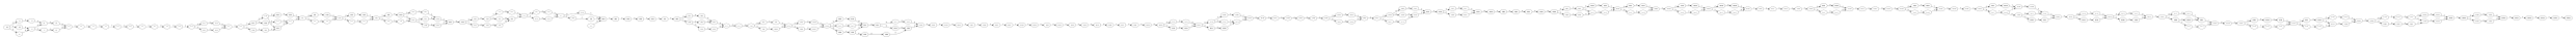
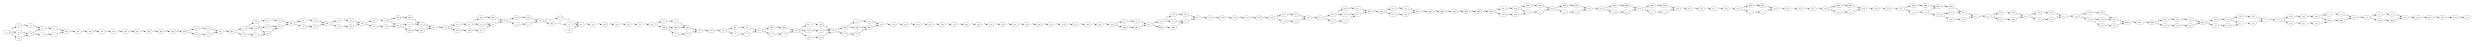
  strict digraph {
    fontname="Comic Neue"
    rankdir=LR
    node [fontname="Comic Neue"]
    edge [fontname="Comic Neue"]
    S0
    S1
    S2
    S3
    S4
    S5
    S6
    S7
    S8
    S9
    S10
    S11
    S12
    S13
    S14
    S15
    S16
    S17
    S18
    S19
    S20
    S21
    S22
    S23
    S24
    S25
    S26
    S27
    S28
    S29
    S30
    S31
    S32
    S33
    S34
    S35
    S36
    S37
    S38
    S39
    S40
    S41
    S42
    S43
    S44
    S45
    S46
    S47
    S48
    S49
    S50
    S51
    S52
    S53
    S54
    S55
    S56
    S57
    S58
    S59
    S60
    S61
    S62
    S63
    S64
    S65
    S66
    S67
    S68
    S69
    S70
    S71
    S72
    S73
    S74
    S75
    S76
    S77
    S80
    S79
    S78
    S81
    S82
    S83
    S84
    S85
    S86
    S87
    S88
    S89
    S90
    S91
    S92
    S93
    S94
    S95
    S96
    S97
    S98
    S99
    S100
    S101
    S102
    S103
    S104
    S105
    S106
    S107
    S108
    S109
    S110
    S111
    S112
    S113
    S114
    S115
    S116
    S117
    S118
    S119
    S120
    S121
    S122
    S123
    S124
    S125
    S126
    S127
    S128
    S129
    S130
    S131
    S132
    S133
    S134
    S135
    S136
    S137
    S138
    S139
    S140
    S141
    S142
    S143
    S144
    S145
    S146
    S147
    S148
    S149
    S150
    S151
    S152
    S153
    S154
    S155
    S156
    S157
    S158
    S159
    S160
    S161
    S162
    S163
    S164
    S165
    S166
    S167
    S168
    S169
    S170
    S171
    S172
    S173
    S174
    S175
    S176
    S177
    S178
    S179
    S180
    S181
    S182
    S183
    S184
    S185
    S186
    S187
    S188
    S189
    S191
    S190
    S192
    S193
    S194
    S195
    S196
    S197
    S198
    S199
    S200
    S201
    S202
    S203
    S204
    S205
    S206
    S207
    S208
    S209
    S210
    S211
    S212
    S213
    S214
    S215
    S216
    S217
    S218
    S219
    S220
    S221
    S222
    S223
    S224
    S225
    S226
    S227
    S228
    S229
    S230
    S231
    S232
    S233
    S234
    S235
    S236
    S237
    S238
    S239
    S240
    S241
    S242
    S243
    S244
    S245
    S246
    S247
    S248
    S249
    S250
    S251
    S252
    S253
    S254
    S255
    S256
    S257
    S258
    S259
    S260
    S261
    S262
    S263
    S264
    S265
    S266
    S267
    S268
    S269
    S270
    S271
    S272
    S273
    S274
    S275
    S276
    S277
    S278
    S279
    S280
    S281
    S282
    S283
    S284
    S285
    S286
    S287
    S288
    S289
    S290
    S291
    S292
    S293
    S294
    S295
    S296
    S297
    S298
    S299
    S300
    S301
    S302
    S303
    S304
    S305
    S0 -> S1 [label=G]
    S0 -> S2 [label=A]
    S0 -> S3 [label=A]
    S1 -> S4 [label=A]
    S2 -> S5 [label=A]
    S3 -> S5 [label=A]
    S4 -> S6 [label=A]
    S5 -> S6 [label=A]
    S5 -> S7 [label=G]
    S6 -> S8 [label=A]
    S7 -> S9 [label=A]
    S8 -> S10 [label=G]
    S9 -> S10 [label=G]
    S10 -> S11 [label=A]
    S11 -> S12 [label=C]
    S12 -> S13 [label=G]
    S13 -> S14 [label=T]
    S14 -> S15 [label=A]
    S15 -> S16 [label=T]
    S16 -> S17 [label=C]
    S17 -> S18 [label=G]
    S18 -> S19 [label=G]
    S19 -> S20 [label=A]
    S20 -> S21 [label=C]
    S20 -> S22 [label=A]
    S21 -> S23 [label=C]
    S22 -> S24 [label=C]
    S23 -> S25 [label=A]
    S24 -> S25 [label=A]
    S25 -> S26 [label=C]
    S26 -> S27 [label=T]
    S26 -> S28 [label=C]
    S27 -> S29 [label=A]
    S27 -> S30 [label=G]
    S28 -> S31 [label=A]
    S29 -> S32 [label=C]
    S29 -> S33 [label=T]
    S30 -> S34 [label=T]
    S31 -> S33 [label=T]
    S32 -> S35 [label=G]
    S33 -> S36 [label=G]
    S34 -> S36 [label=G]
    S35 -> S37 [label=T]
    S36 -> S37 [label=T]
    S37 -> S38 [label=G]
    S37 -> S39 [label=A]
    S38 -> S40 [label=A]
    S39 -> S41 [label=A]
    S40 -> S42 [label=G]
    S41 -> S42 [label=G]
    S42 -> S43 [label=C]
    S42 -> S44 [label=T]
    S43 -> S45 [label=C]
    S44 -> S46 [label=C]
    S45 -> S47 [label=T]
    S46 -> S47 [label=T]
    S47 -> S48 [label=T]
    S47 -> S49 [label=A]
    S48 -> S50 [label=A]
    S49 -> S51 [label=A]
    S50 -> S52 [label=G]
    S50 -> S53 [label=A]
    S51 -> S52 [label=G]
    S52 -> S54 [label=T]
    S52 -> S55 [label=C]
    S53 -> S56 [label=C]
    S54 -> S57 [label=A]
    S55 -> S58 [label=A]
    S56 -> S58 [label=A]
    S57 -> S59 [label=G]
    S58 -> S59 [label=G]
    S59 -> S60 [label=G]
    S60 -> S61 [label=G]
    S60 -> S62 [label=T]
    S61 -> S63 [label=C]
    S62 -> S64 [label=A]
    S63 -> S65 [label=C]
    S63 -> S66 [label=T]
    S64 -> S67 [label=C]
    S65 -> S68 [label=G]
    S66 -> S69 [label=G]
    S67 -> S68 [label=G]
    S68 -> S70 [label=T]
    S69 -> S70 [label=T]
    S70 -> S71 [label=C]
    S70 -> S72 [label=T]
    S71 -> S73 [label=C]
    S72 -> S74 [label=C]
    S73 -> S75 [label=T]
    S74 -> S75 [label=T]
    S75 -> S76 [label=C]
    S75 -> S77 [label=T]
    S76 -> S80 [label=C]
    S77 -> S79 [label=C]
    S80 -> S81 [label=A]
    S79 -> S80 [label=G]
    S78 -> S80 [label=G]
    S81 -> S82 [label=G]
    S82 -> S83 [label=G]
    S83 -> S84 [label=T]
    S84 -> S85 [label=T]
    S85 -> S86 [label=A]
    S86 -> S87 [label=C]
    S86 -> S88 [label=T]
    S87 -> S89 [label=C]
    S88 -> S90 [label=C]
    S88 -> S91 [label=G]
    S89 -> S92 [label=C]
    S90 -> S92 [label=C]
    S91 -> S93 [label=C]
    S92 -> S94 [label=G]
    S93 -> S94 [label=G]
    S94 -> S95 [label=G]
    S95 -> S96 [label=A]
    S96 -> S97 [label=C]
    S96 -> S98 [label=T]
    S97 -> S99 [label=T]
    S98 -> S100 [label=T]
    S99 -> S101 [label=C]
    S100 -> S101 [label=C]
    S101 -> S102 [label=T]
    S101 -> S103 [label=C]
    S102 -> S104 [label=C]
    S103 -> S105 [label=C]
    S104 -> S106 [label=T]
    S105 -> S106 [label=T]
    S106 -> S107 [label=T]
    S106 -> S108 [label=G]
    S106 -> S109 [label=C]
    S107 -> S110 [label=T]
    S108 -> S111 [label=T]
    S109 -> S112 [label=T]
    S110 -> S113 [label=G]
    S111 -> S113 [label=G]
    S112 -> S113 [label=G]
    S113 -> S114 [label=G]
-   S111 -> S115 [label=A]
+   S113 -> S115 [label=A]
    S114 -> S116 [label=G]
    S114 -> S117 [label=A]
    S115 -> S118 [label=G]
    S116 -> S119 [label=G]
    S117 -> S120 [label=G]
    S118 -> S119 [label=G]
    S119 -> S121 [label=A]
    S120 -> S121 [label=A]
    S121 -> S122 [label=G]
    S122 -> S123 [label=A]
    S123 -> S124 [label=G]
    S124 -> S125 [label=G]
    S125 -> S126 [label=T]
    S126 -> S127 [label=T]
    S127 -> S128 [label=T]
    S128 -> S129 [label=T]
    S129 -> S130 [label=A]
    S130 -> S131 [label=C]
    S131 -> S132 [label=C]
    S132 -> S133 [label=C]
    S133 -> S134 [label=C]
    S134 -> S135 [label=A]
    S135 -> S136 [label=G]
    S136 -> S137 [label=T]
    S137 -> S138 [label=A]
    S138 -> S139 [label=A]
    S139 -> S140 [label=G]
    S140 -> S141 [label=A]
    S140 -> S142 [label=C]
    S141 -> S143 [label=G]
    S142 -> S144 [label=G]
    S143 -> S145 [label=G]
    S144 -> S145 [label=G]
    S145 -> S146 [label=C]
    S145 -> S147 [label=A]
    S146 -> S148 [label=G]
    S146 -> S149 [label=T]
    S147 -> S150 [label=G]
    S148 -> S151 [label=T]
    S149 -> S152 [label=T]
    S150 -> S151 [label=T]
    S151 -> S153 [label=C]
    S152 -> S153 [label=C]
    S153 -> S154 [label=G]
    S154 -> S155 [label=G]
    S155 -> S156 [label=A]
    S156 -> S157 [label=A]
    S157 -> S158 [label=G]
    S158 -> S159 [label=A]
    S159 -> S160 [label=G]
    S159 -> S161 [label=A]
    S160 -> S162 [label=A]
    S161 -> S163 [label=A]
    S162 -> S164 [label=A]
    S163 -> S164 [label=A]
    S164 -> S165 [label=A]
    S165 -> S166 [label=C]
    S165 -> S167 [label=T]
    S166 -> S168 [label=G]
    S166 -> S169 [label=A]
    S167 -> S170 [label=G]
    S168 -> S171 [label=A]
    S169 -> S172 [label=A]
    S170 -> S171 [label=A]
    S171 -> S173 [label=C]
    S172 -> S173 [label=C]
    S173 -> S174 [label=T]
    S174 -> S175 [label=T]
    S174 -> S176 [label=C]
    S175 -> S177 [label=G]
    S176 -> S178 [label=G]
    S177 -> S179 [label=A]
    S178 -> S179 [label=A]
    S179 -> S180 [label=G]
    S180 -> S181 [label=T]
    S181 -> S182 [label=C]
    S182 -> S183 [label=A]
    S183 -> S184 [label=A]
    S184 -> S185 [label=G]
    S185 -> S186 [label=G]
    S185 -> S187 [label=A]
    S186 -> S188 [label=C]
    S187 -> S189 [label=C]
    S188 -> S191 [label=C]
    S189 -> S191 [label=C]
    S189 -> S190 [label=T]
    S191 -> S193 [label=A]
    S190 -> S192 [label=A]
    S192 -> S194 [label=T]
    S193 -> S194 [label=T]
    S194 -> S195 [label=A]
    S194 -> S196 [label=G]
    S195 -> S197 [label=A]
    S196 -> S198 [label=A]
    S197 -> S199 [label=C]
    S198 -> S199 [label=C]
    S199 -> S200 [label=C]
    S200 -> S201 [label=C]
    S200 -> S202 [label=A]
    S201 -> S203 [label=C]
    S202 -> S204 [label=C]
    S203 -> S205 [label=T]
    S204 -> S205 [label=T]
    S205 -> S206 [label=C]
    S205 -> S207 [label=T]
    S206 -> S208 [label=G]
    S207 -> S209 [label=G]
    S208 -> S210 [label=G]
    S209 -> S210 [label=G]
    S210 -> S211 [label=T]
    S211 -> S212 [label=A]
    S212 -> S213 [label=G]
    S213 -> S214 [label=A]
    S214 -> S215 [label=T]
    S215 -> S216 [label=A]
    S215 -> S217 [label=G]
    S216 -> S218 [label=G]
    S217 -> S219 [label=G]
    S218 -> S220 [label=A]
    S219 -> S220 [label=A]
    S220 -> S221 [label=C]
    S221 -> S222 [label=C]
    S222 -> S223 [label=G]
    S223 -> S224 [label=G]
    S224 -> S225 [label=G]
    S224 -> S226 [label=A]
    S225 -> S227 [label=T]
    S226 -> S228 [label=T]
    S227 -> S229 [label=T]
    S228 -> S229 [label=T]
    S229 -> S230 [label=G]
    S230 -> S231 [label=T]
    S231 -> S232 [label=C]
    S232 -> S233 [label=A]
    S232 -> S234 [label=G]
    S233 -> S235 [label=T]
    S234 -> S236 [label=T]
    S235 -> S237 [label=T]
    S236 -> S237 [label=T]
    S236 -> S238 [label=C]
    S237 -> S239 [label=G]
    S238 -> S240 [label=C]
    S238 -> S241 [label=G]
    S239 -> S242 [label=T]
    S240 -> S243 [label=T]
    S241 -> S242 [label=T]
    S242 -> S244 [label=C]
    S243 -> S244 [label=C]
    S244 -> S245 [label=C]
    S245 -> S246 [label=G]
    S245 -> S247 [label=A]
    S246 -> S248 [label=T]
    S247 -> S249 [label=T]
    S248 -> S250 [label=C]
    S249 -> S250 [label=C]
    S250 -> S251 [label=T]
    S250 -> S252 [label=C]
    S251 -> S253 [label=A]
    S252 -> S254 [label=A]
    S253 -> S255 [label=G]
    S254 -> S255 [label=G]
    S255 -> S256 [label=T]
    S256 -> S257 [label=G]
    S256 -> S258 [label=A]
    S257 -> S259 [label=C]
    S258 -> S260 [label=C]
    S258 -> S261 [label=T]
    S259 -> S262 [label=T]
    S260 -> S262 [label=T]
    S261 -> S263 [label=T]
    S262 -> S264 [label=C]
    S263 -> S264 [label=C]
    S264 -> S265 [label=G]
    S265 -> S266 [label=T]
    S266 -> S267 [label=G]
    S266 -> S268 [label=C]
    S267 -> S269 [label=A]
    S268 -> S270 [label=T]
    S269 -> S271 [label=C]
    S270 -> S272 [label=C]
    S271 -> S273 [label=G]
    S272 -> S273 [label=G]
    S273 -> S274 [label=T]
    S273 -> S275 [label=G]
    S274 -> S276 [label=T]
    S275 -> S277 [label=T]
    S276 -> S278 [label=G]
    S276 -> S279 [label=T]
    S277 -> S279 [label=T]
    S278 -> S280 [label=C]
    S279 -> S281 [label=C]
    S280 -> S282 [label=T]
    S281 -> S282 [label=T]
    S282 -> S283 [label=C]
    S283 -> S284 [label=A]
    S283 -> S285 [label=G]
    S284 -> S286 [label=A]
    S285 -> S287 [label=G]
    S286 -> S288 [label=A]
    S287 -> S289 [label=A]
    S288 -> S290 [label=T]
    S288 -> S291 [label=C]
    S289 -> S291 [label=C]
    S290 -> S292 [label=T]
    S291 -> S293 [label=T]
    S292 -> S294 [label=C]
    S293 -> S294 [label=C]
    S294 -> S295 [label=C]
    S295 -> S296 [label=A]
    S295 -> S297 [label=C]
    S296 -> S298 [label=C]
    S297 -> S299 [label=C]
    S298 -> S300 [label=G]
    S299 -> S300 [label=G]
    S300 -> S301 [label=G]
    S301 -> S302 [label=T]
    S302 -> S303 [label=G]
    S303 -> S304 [label=T]
    S304 -> S305 [label=A]
  }
